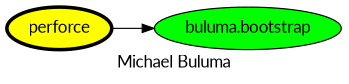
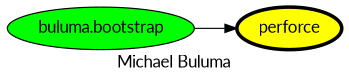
  digraph {
    label="Michael Buluma"
    rankdir=LR
    fontname=Lato
    node [style=filled fontname=Lato]
    perforce [fillcolor=yellow penwidth=3]
    "buluma.bootstrap" [fillcolor=green]
-   perforce -> "buluma.bootstrap" [fontname=Lato]
+   "buluma.bootstrap" -> perforce [fontname=Lato]
  }
